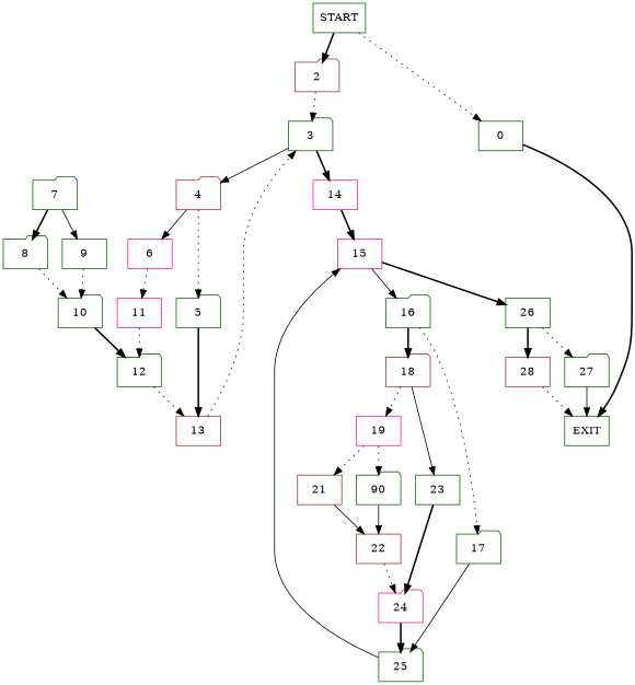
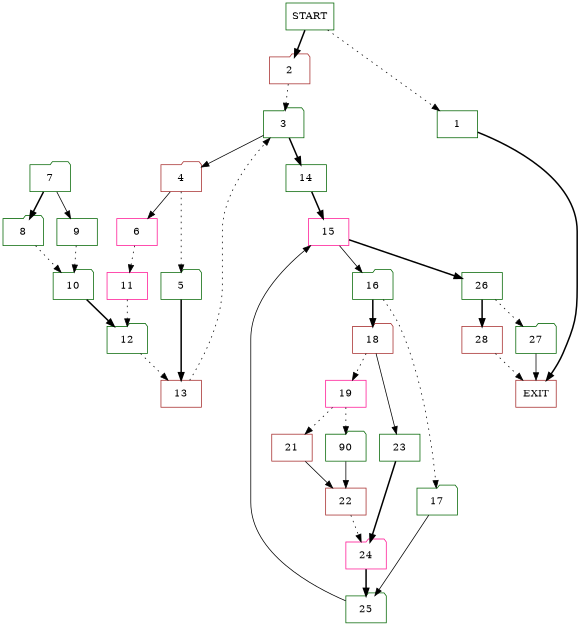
  digraph {
    node [color=darkgreen shape=box]
    edge [style=dotted]
    n1 [label=START]
-   1 [label=0]
+   1
    2 [color=brown shape=folder]
-   n4 [label=EXIT]
+   n4 [color=brown label=EXIT]
    3 [shape=folder]
    4 [color=brown shape=folder]
-   14 [color=deeppink]
+   14
    5 [shape=folder]
    6 [color=deeppink]
    15 [color=deeppink]
    13 [color=brown]
    11 [color=deeppink]
    7 [shape=folder]
    8 [shape=folder]
    9
    12 [shape=folder]
    10 [shape=folder]
    16 [shape=folder]
    26
    17 [shape=folder]
    18 [color=brown shape=folder]
    27 [shape=folder]
    28 [color=brown]
    25 [shape=folder]
    19 [color=deeppink]
    23
    n27 [label=90 shape=folder]
    21 [color=brown]
    24 [color=deeppink shape=folder]
    22 [color=brown]
    n1 -> 1
    n1 -> 2 [style=bold]
    1 -> n4 [style=bold]
    2 -> 3
    3 -> 4 [style=solid]
    3 -> 14 [style=bold]
    4 -> 5
    4 -> 6 [style=solid]
    14 -> 15 [style=bold]
    5 -> 13 [style=bold]
    6 -> 11
    15 -> 16 [style=solid]
    15 -> 26 [style=bold]
    13 -> 3
    11 -> 12
    7 -> 8 [style=bold]
    7 -> 9 [style=solid]
    8 -> 10
    9 -> 10
    12 -> 13
    10 -> 12 [style=bold]
    16 -> 17
    16 -> 18 [style=bold]
    26 -> 27
    26 -> 28 [style=bold]
    17 -> 25 [style=solid]
    18 -> 19
    18 -> 23 [style=solid]
    27 -> n4 [style=solid]
    28 -> n4
    25 -> 15 [style=solid]
    19 -> n27
    19 -> 21
    23 -> 24 [style=bold]
    n27 -> 22 [style=solid]
    21 -> 22 [style=solid]
    24 -> 25 [style=bold]
    22 -> 24
  }
